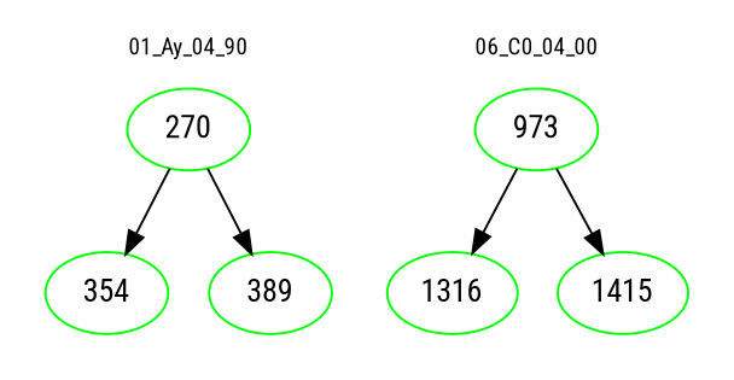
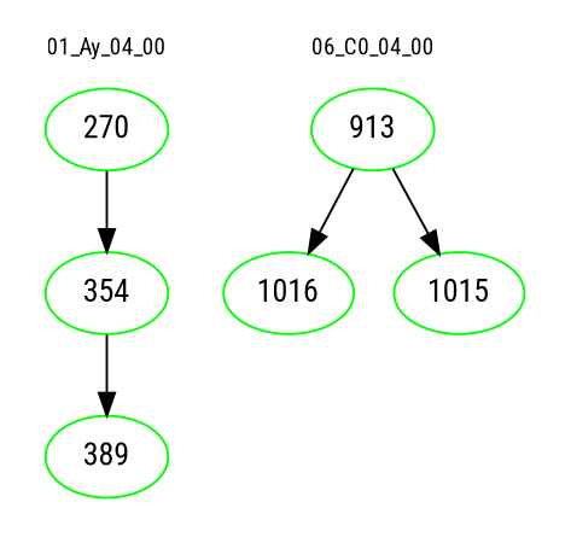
  digraph {
    fontname="Roboto Condensed"
    node [color=green fontname="Roboto Condensed"]
    edge [color=black fontname="Roboto Condensed"]
    n1 [label=270]
    n2 [label=354]
    n3 [label=389]
-   n4 [label=973]
-   n5 [label=1316]
-   n6 [label=1415]
+   n4 [label=913]
+   n5 [label=1016]
+   n6 [label=1015]
    subgraph cluster_1 {
      color=white
      fontsize=10
-     label="01_Ay_04_90"
+     label="01_Ay_04_00"
      n1
      n2
      n3
    }
    subgraph cluster_2 {
      color=white
      fontsize=10
      label="06_C0_04_00"
      n4
      n5
      n6
    }
    n1 -> n2
-   n1 -> n3
+   n2 -> n3
    n4 -> n5
    n4 -> n6
  }
